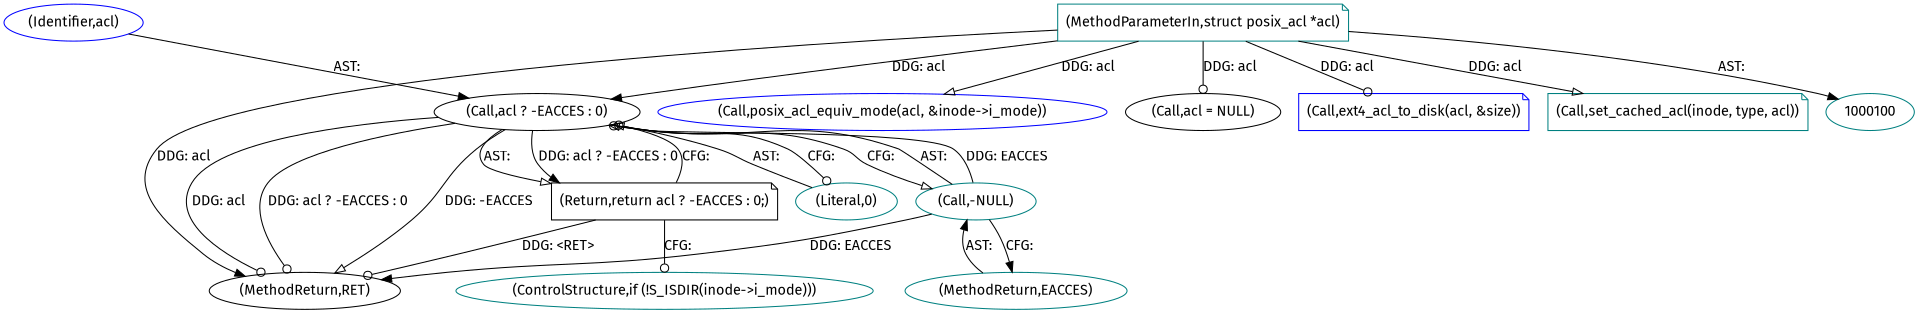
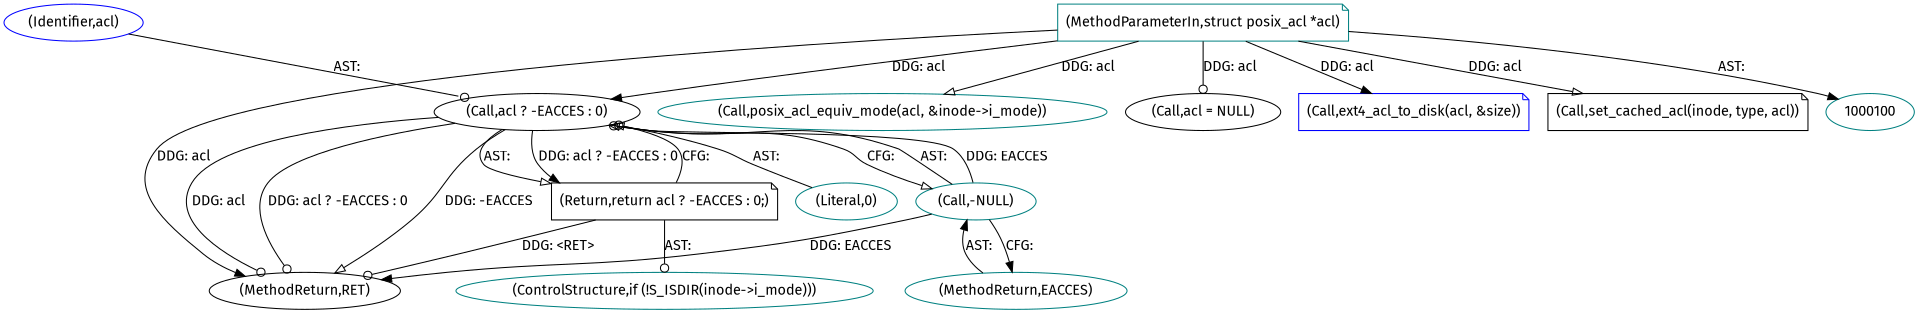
  digraph {
    fontname="Fira Sans"
    node [color=teal fontname="Fira Sans" shape=ellipse]
    edge [arrowhead=odot fontname="Fira Sans"]
    n1 [color=black label="(Call,acl ? -EACCES : 0)"]
    n2 [label="(Call,-NULL)"]
    n3 [color=black label="(Return,return acl ? -EACCES : 0;)" shape=note]
    n4 [color=black label="(MethodReturn,RET)"]
    n5 [label="(Literal,0)"]
    n6 [label="(MethodReturn,EACCES)"]
    n7 [label="(ControlStructure,if (!S_ISDIR(inode->i_mode)))"]
    n8 [label="(MethodParameterIn,struct posix_acl *acl)" shape=note]
-   n9 [color=blue label="(Call,posix_acl_equiv_mode(acl, &inode->i_mode))"]
+   n9 [label="(Call,posix_acl_equiv_mode(acl, &inode->i_mode))"]
    n10 [color=black label="(Call,acl = NULL)"]
    n11 [color=blue label="(Call,ext4_acl_to_disk(acl, &size))" shape=note]
-   n12 [label="(Call,set_cached_acl(inode, type, acl))" shape=note]
+   n12 [color=black label="(Call,set_cached_acl(inode, type, acl))" shape=note]
    1000100
    n14 [color=blue label="(Identifier,acl)"]
    n1 -> n2 [arrowhead=onormal label="CFG: "]
    n1 -> n3 [arrowhead=onormal label="AST: "]
    n1 -> n3 [arrowhead=normal label="DDG: acl ? -EACCES : 0"]
    n1 -> n4 [arrowhead=onormal label="DDG: -EACCES"]
    n1 -> n4 [label="DDG: acl"]
    n1 -> n4 [label="DDG: acl ? -EACCES : 0"]
-   n1 -> n5 [label="CFG: "]
    n2 -> n1 [label="AST: "]
    n2 -> n1 [arrowhead=onormal label="DDG: EACCES"]
    n2 -> n4 [arrowhead=normal label="DDG: EACCES"]
    n2 -> n6 [arrowhead=normal label="CFG: "]
    n3 -> n1 [label="CFG: "]
    n3 -> n4 [label="DDG: <RET>"]
-   n3 -> n7 [label="CFG: "]
+   n3 -> n7 [label="AST: "]
    n5 -> n1 [arrowhead=onormal label="AST: "]
    n6 -> n2 [arrowhead=normal label="AST: "]
    n8 -> n1 [arrowhead=normal label="DDG: acl"]
    n8 -> n4 [arrowhead=normal label="DDG: acl"]
    n8 -> n9 [arrowhead=onormal label="DDG: acl"]
    n8 -> n10 [label="DDG: acl"]
-   n8 -> n11 [label="DDG: acl"]
+   n8 -> n11 [arrowhead=normal label="DDG: acl"]
    n8 -> n12 [arrowhead=onormal label="DDG: acl"]
    n8 -> 1000100 [arrowhead=normal label="AST: "]
-   n14 -> n1 [arrowhead=normal label="AST: "]
+   n14 -> n1 [label="AST: "]
  }
